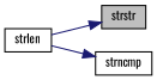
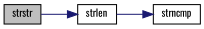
  digraph {
    fontname=Oswald
    rankdir=LR
    node [color=black fillcolor=white fontname=Oswald fontsize=10 shape=record style=filled]
    edge [color=midnightblue fontname=Oswald fontsize=10 labelfontname=Helvetica labelfontsize=10 style=solid]
    n1 [fillcolor=grey75 fontcolor=black height=0.2 label=strstr width=0.4]
    n2 [height=0.2 label=strlen width=0.4]
    n3 [height=0.2 label=strncmp width=0.4]
-   n2 -> n1
+   n1 -> n2
    n2 -> n3
  }
